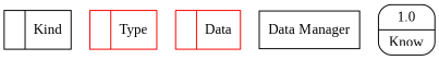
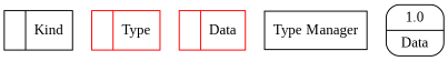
  digraph {
    fontname="Liberation Serif"
    node [shape=record fontname="Liberation Serif"]
    n1 [label="<f0>  |<f1> Kind "]
    n2 [color=red label="<f0>  |<f1> Type "]
    n3 [color=red label="<f0>  |<f1> Data "]
-   n4 [label="Data Manager" shape=box]
-   n5 [label="{<f0> 1.0|<f1> Know }" shape=Mrecord]
+   n4 [label="Type Manager" shape=box]
+   n5 [label="{<f0> 1.0|<f1> Data }" shape=Mrecord]
  }
